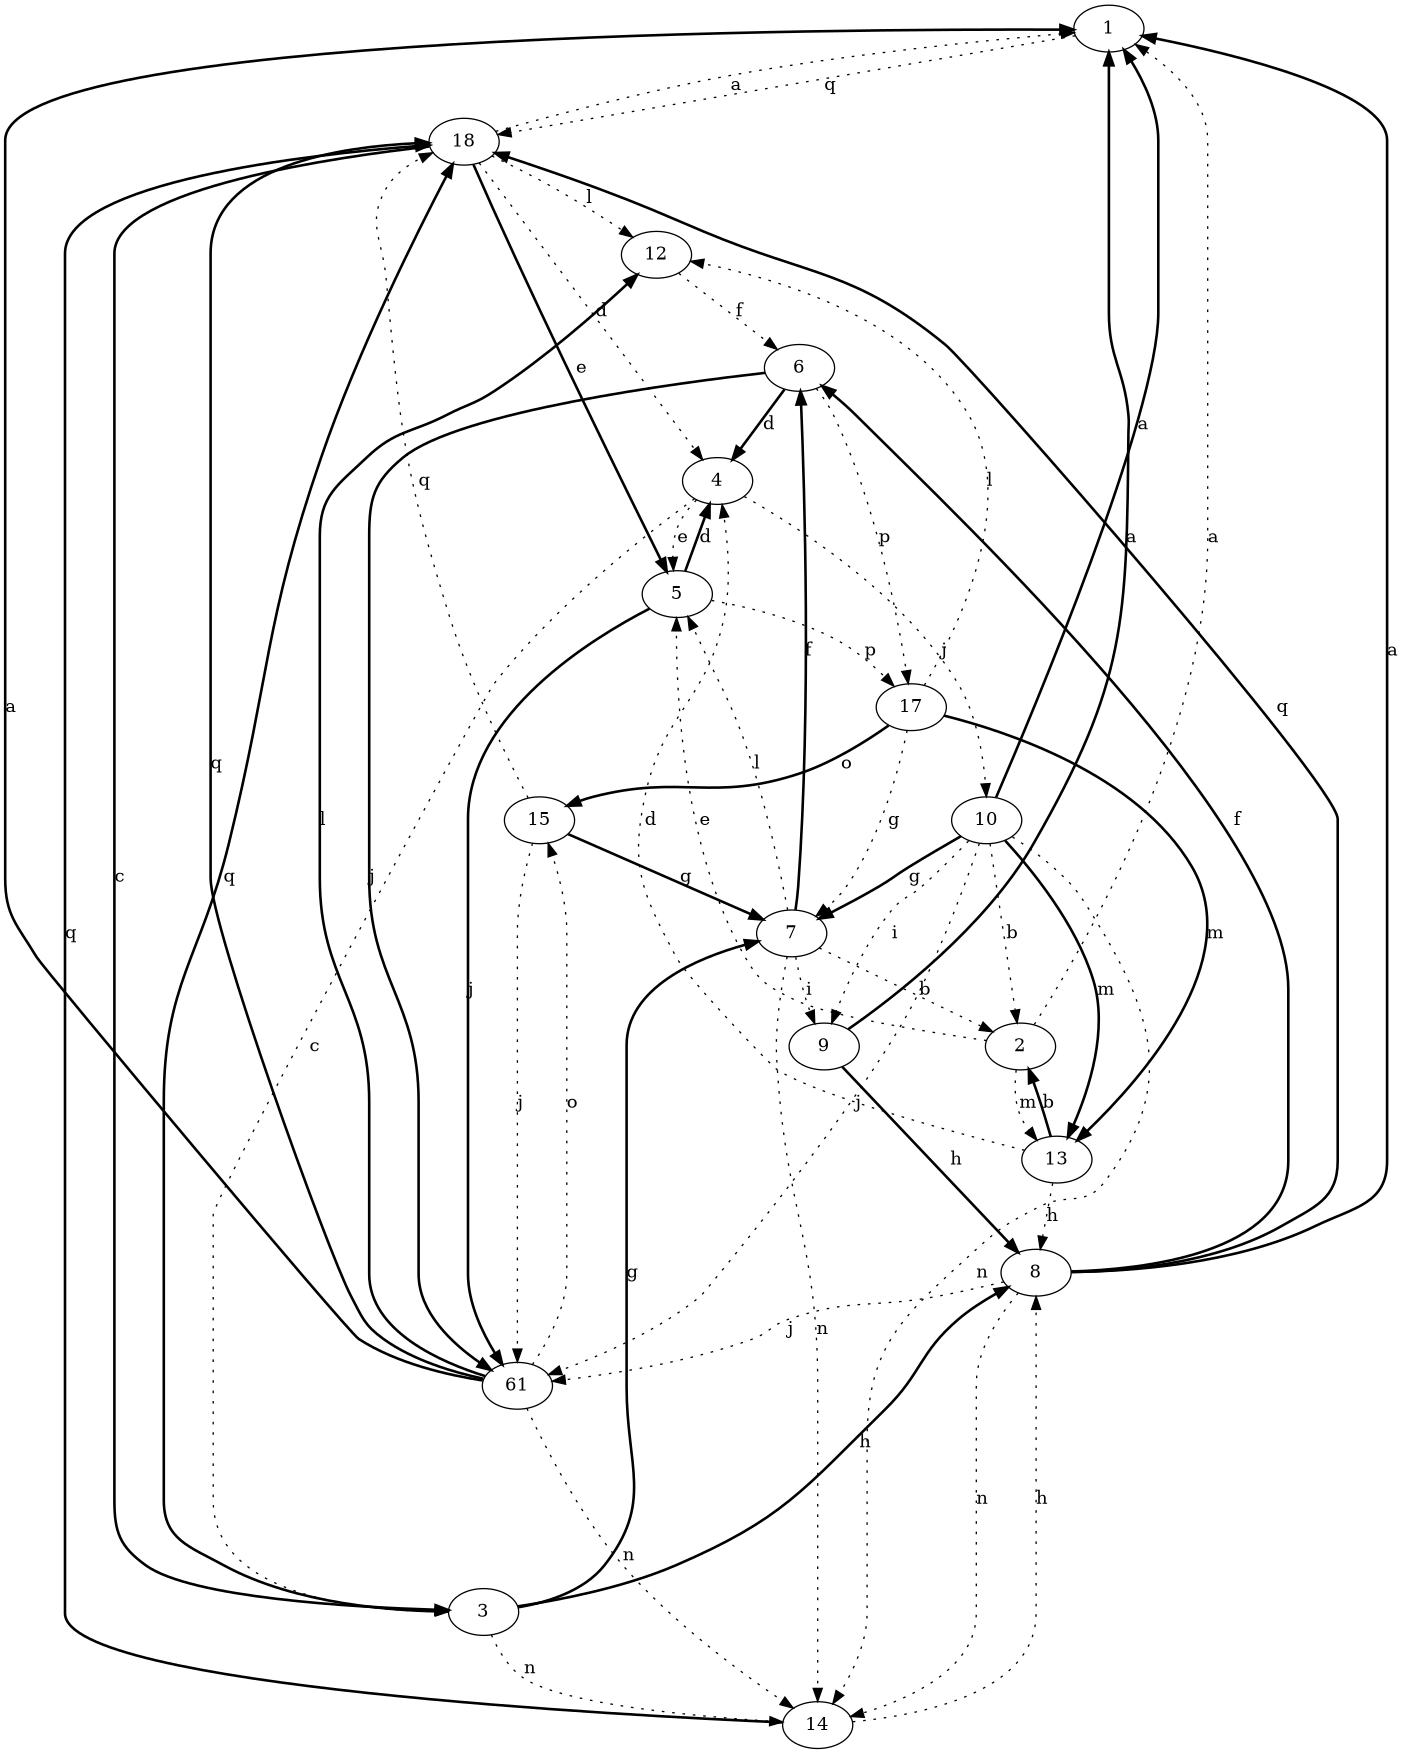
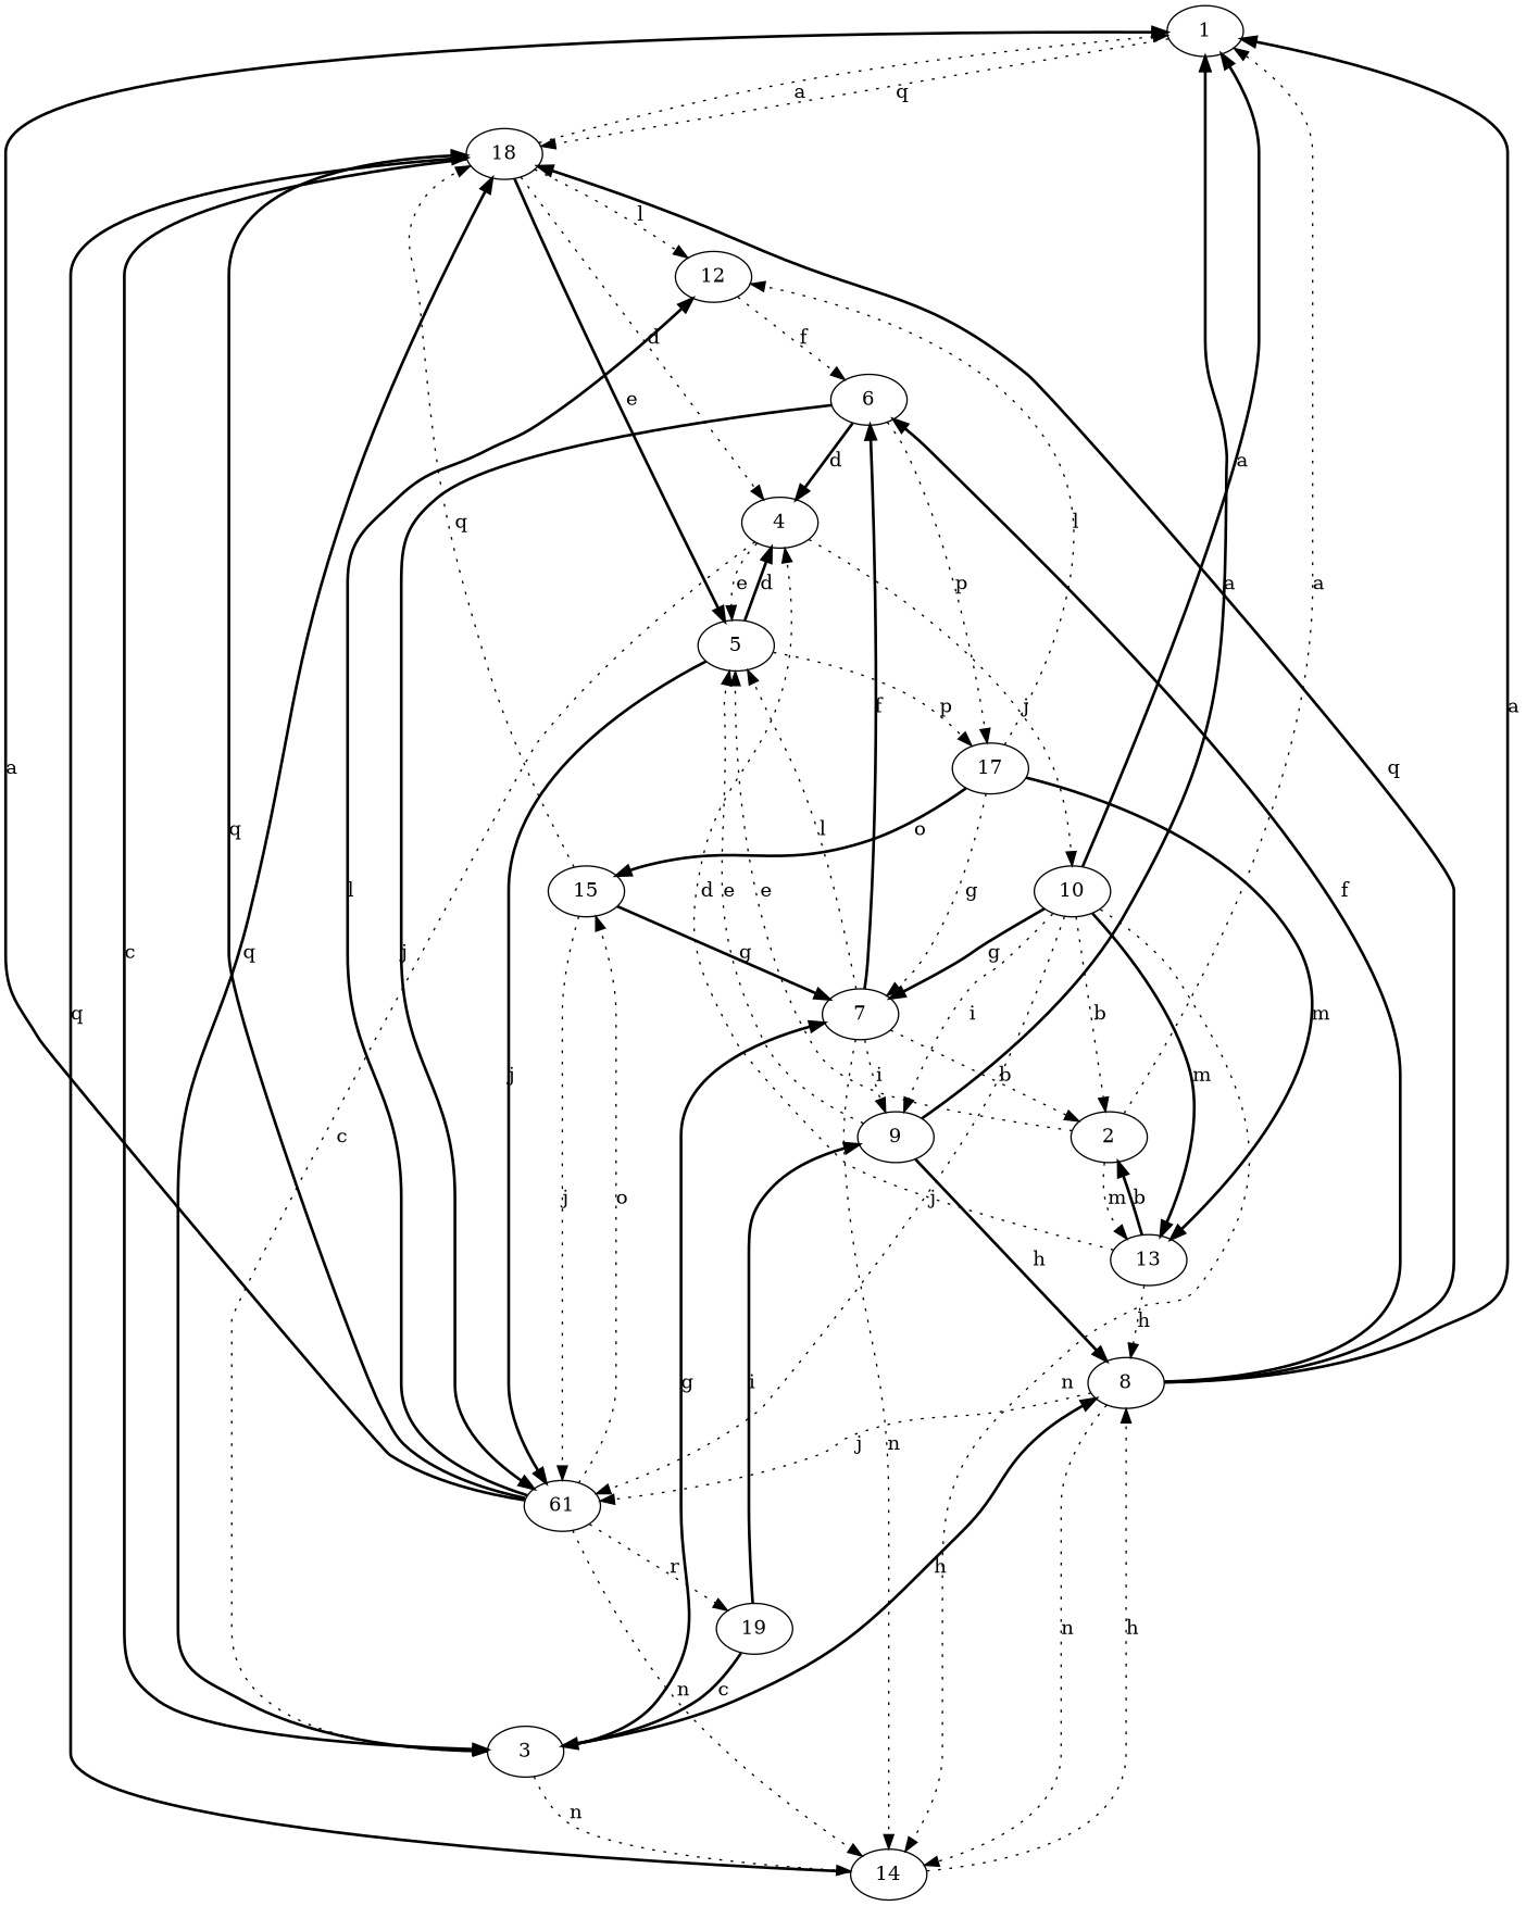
  strict digraph {
    edge [style=dotted]
    1
    18
    5
    3
    4
    12
    2
    13
    n9 [label=61]
    17
    8
    7
    14
    6
    9
    10
+   19
    15
    1 -> 18 [label=q]
    18 -> 1 [label=a]
    18 -> 5 [label=e style=bold]
    18 -> 3 [label=c style=bold]
    18 -> 4 [label=d]
    18 -> 12 [label=l]
    5 -> 4 [label=d style=bold]
    5 -> n9 [label=j style=bold]
    5 -> 17 [label=p]
    3 -> 18 [label=q style=bold]
    3 -> 8 [label=h style=bold]
    3 -> 7 [label=g style=bold]
    3 -> 14 [label=n]
    4 -> 5 [label=e]
    4 -> 3 [label=c]
    4 -> 10 [label=j]
    12 -> 6 [label=f]
    2 -> 1 [label=a]
    2 -> 5 [label=e]
    2 -> 13 [label=m]
    13 -> 4 [label=d]
    13 -> 2 [label=b style=bold]
    13 -> 8 [label=h]
    n9 -> 1 [label=a style=bold]
    n9 -> 18 [label=q style=bold]
    n9 -> 12 [label=l style=bold]
    n9 -> 14 [label=n]
+   n9 -> 19 [label=r]
    n9 -> 15 [label=o]
    17 -> 12 [label=l]
    17 -> 13 [label=m style=bold]
    17 -> 7 [label=g]
    17 -> 15 [label=o style=bold]
    8 -> 1 [label=a style=bold]
    8 -> 18 [label=q style=bold]
    8 -> n9 [label=j]
    8 -> 14 [label=n]
    8 -> 6 [label=f style=bold]
    7 -> 5 [label=l]
    7 -> 2 [label=b]
    7 -> 14 [label=n]
    7 -> 6 [label=f style=bold]
    7 -> 9 [label=i]
    14 -> 18 [label=q style=bold]
    14 -> 8 [label=h]
    6 -> 4 [label=d style=bold]
    6 -> n9 [label=j style=bold]
    6 -> 17 [label=p]
    9 -> 1 [label=a style=bold]
+   9 -> 5 [label=e]
    9 -> 8 [label=h style=bold]
    10 -> 1 [label=a style=bold]
    10 -> 2 [label=b]
    10 -> 13 [label=m style=bold]
    10 -> n9 [label=j]
    10 -> 7 [label=g style=bold]
    10 -> 14 [label=n]
    10 -> 9 [label=i]
+   19 -> 3 [label=c style=bold]
+   19 -> 9 [label=i style=bold]
    15 -> 18 [label=q]
    15 -> n9 [label=j]
    15 -> 7 [label=g style=bold]
  }
